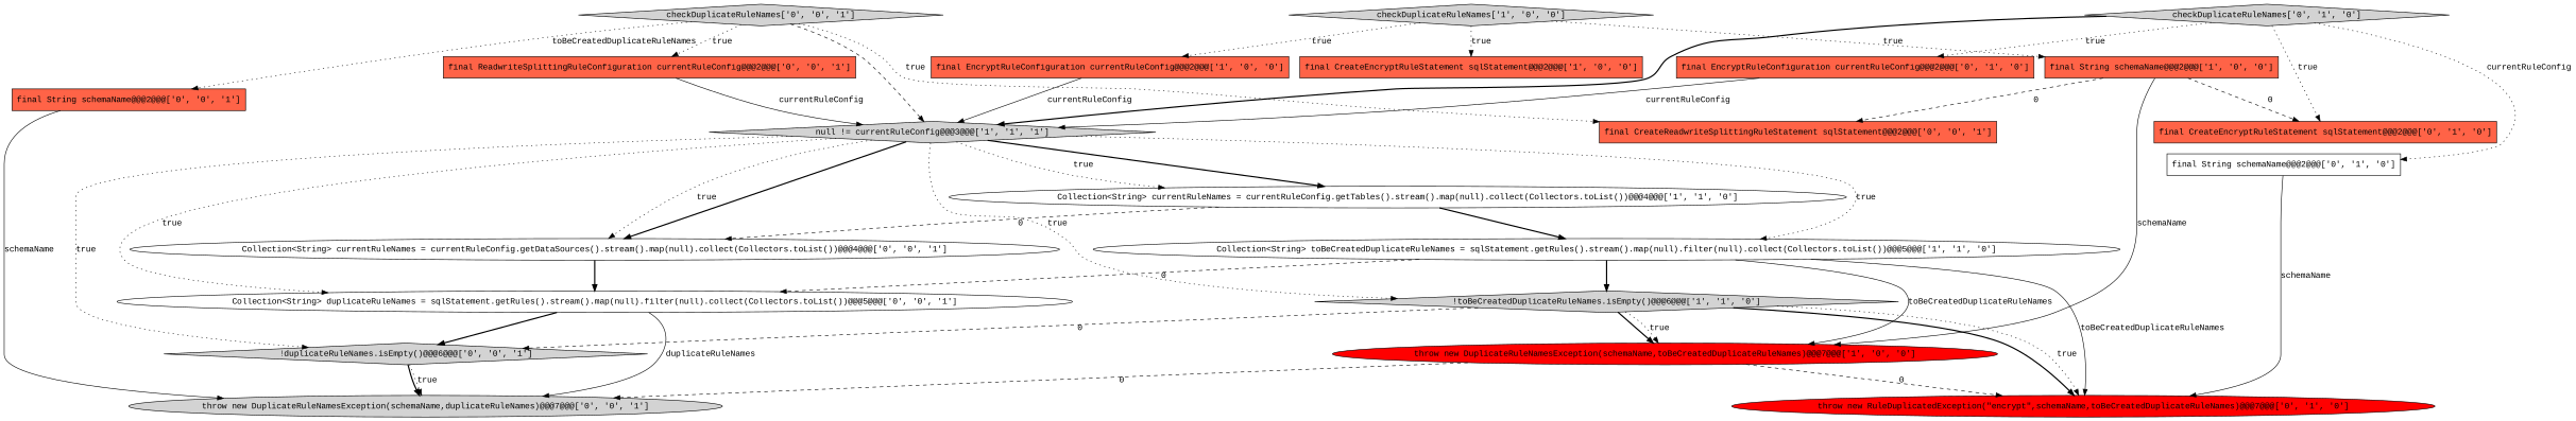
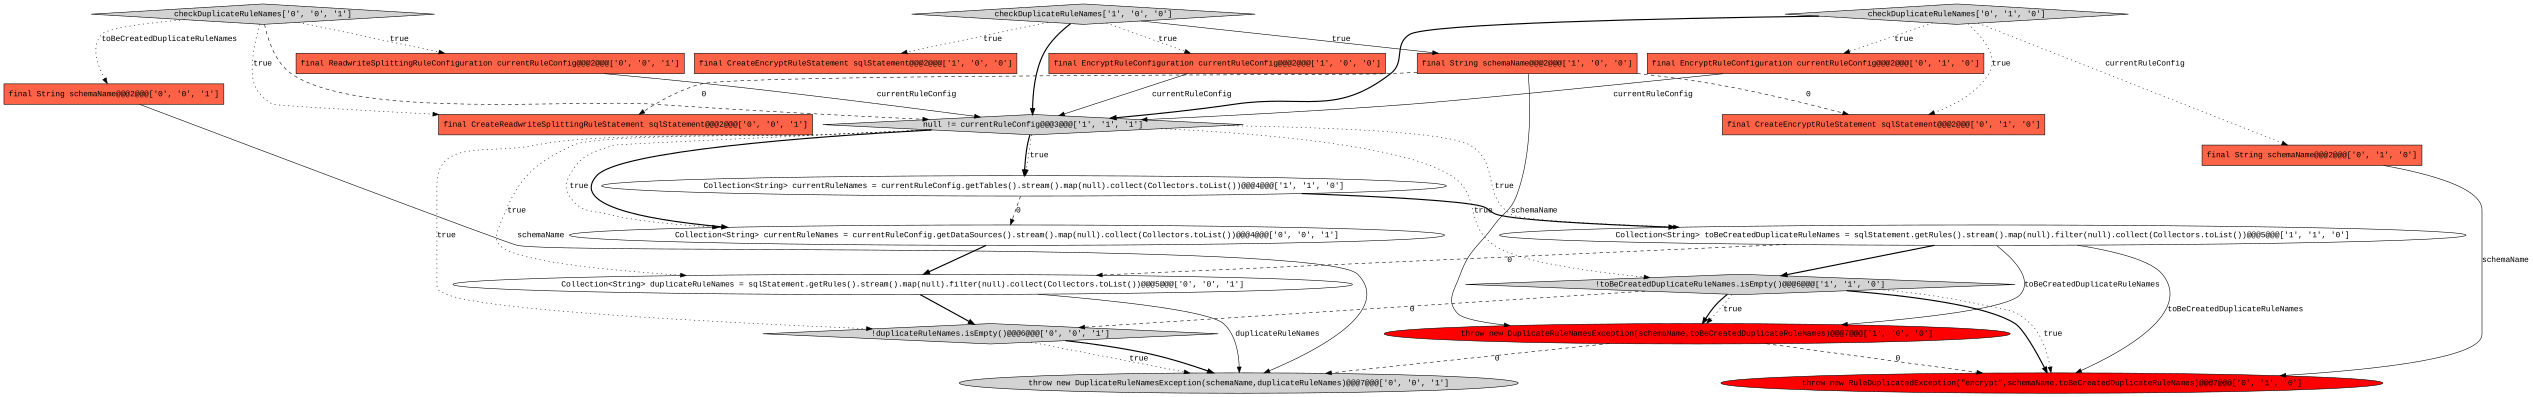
  digraph {
    fontname="Liberation Mono"
    node [fillcolor=tomato fontname="Liberation Mono" shape=box style=filled]
    edge [fontname="Liberation Mono" style=dotted]
    n1 [fillcolor=red label="throw new RuleDuplicatedException(\"encrypt\",schemaName,toBeCreatedDuplicateRuleNames)@@@7@@@['0', '1', '0']" shape=ellipse]
    n2 [fillcolor=lightgray label="!duplicateRuleNames.isEmpty()@@@6@@@['0', '0', '1']" shape=diamond]
    n3 [fillcolor=lightgray label="throw new DuplicateRuleNamesException(schemaName,duplicateRuleNames)@@@7@@@['0', '0', '1']" shape=ellipse]
    n4 [fillcolor=white label="Collection<String> currentRuleNames = currentRuleConfig.getDataSources().stream().map(null).collect(Collectors.toList())@@@4@@@['0', '0', '1']" shape=ellipse]
    n5 [fillcolor=white label="Collection<String> duplicateRuleNames = sqlStatement.getRules().stream().map(null).filter(null).collect(Collectors.toList())@@@5@@@['0', '0', '1']" shape=ellipse]
    n6 [fillcolor=lightgray label="checkDuplicateRuleNames['0', '0', '1']" shape=diamond]
    n7 [label="final ReadwriteSplittingRuleConfiguration currentRuleConfig@@@2@@@['0', '0', '1']"]
    n8 [fillcolor=lightgray label="null != currentRuleConfig@@@3@@@['1', '1', '1']" shape=diamond]
    n9 [label="final String schemaName@@@2@@@['0', '0', '1']"]
    n10 [label="final CreateReadwriteSplittingRuleStatement sqlStatement@@@2@@@['0', '0', '1']"]
    n11 [fillcolor=white label="Collection<String> toBeCreatedDuplicateRuleNames = sqlStatement.getRules().stream().map(null).filter(null).collect(Collectors.toList())@@@5@@@['1', '1', '0']" shape=ellipse]
    n12 [fillcolor=lightgray label="!toBeCreatedDuplicateRuleNames.isEmpty()@@@6@@@['1', '1', '0']" shape=diamond]
    n13 [fillcolor=white label="Collection<String> currentRuleNames = currentRuleConfig.getTables().stream().map(null).collect(Collectors.toList())@@@4@@@['1', '1', '0']" shape=ellipse]
-   n14 [fillcolor=white label="final String schemaName@@@2@@@['0', '1', '0']"]
+   n14 [label="final String schemaName@@@2@@@['0', '1', '0']"]
    n15 [fillcolor=lightgray label="checkDuplicateRuleNames['1', '0', '0']" shape=diamond]
    n16 [label="final CreateEncryptRuleStatement sqlStatement@@@2@@@['1', '0', '0']"]
    n17 [label="final EncryptRuleConfiguration currentRuleConfig@@@2@@@['1', '0', '0']"]
    n18 [label="final String schemaName@@@2@@@['1', '0', '0']"]
    n19 [fillcolor=red label="throw new DuplicateRuleNamesException(schemaName,toBeCreatedDuplicateRuleNames)@@@7@@@['1', '0', '0']" shape=ellipse]
    n20 [label="final CreateEncryptRuleStatement sqlStatement@@@2@@@['0', '1', '0']"]
    n21 [fillcolor=lightgray label="checkDuplicateRuleNames['0', '1', '0']" shape=diamond]
    n22 [label="final EncryptRuleConfiguration currentRuleConfig@@@2@@@['0', '1', '0']"]
    n2 -> n3 [label=true]
    n2 -> n3 [style=bold]
    n4 -> n5 [style=bold]
    n5 -> n2 [style=bold]
    n5 -> n3 [label=duplicateRuleNames style=solid]
    n6 -> n7 [label=true]
    n6 -> n8 [style=dashed]
    n6 -> n9 [label=toBeCreatedDuplicateRuleNames]
    n6 -> n10 [label=true]
    n7 -> n8 [label=currentRuleConfig style=solid]
    n8 -> n2 [label=true]
    n8 -> n4 [style=bold]
    n8 -> n4 [label=true]
    n8 -> n5 [label=true]
    n8 -> n11 [label=true]
    n8 -> n12 [label=true]
    n8 -> n13 [style=bold]
    n8 -> n13 [label=true]
    n9 -> n3 [label=schemaName style=solid]
    n11 -> n1 [label=toBeCreatedDuplicateRuleNames style=solid]
    n11 -> n5 [label=0 style=dashed]
    n11 -> n12 [style=bold]
    n11 -> n19 [label=toBeCreatedDuplicateRuleNames style=solid]
    n12 -> n1 [style=bold]
    n12 -> n1 [label=true]
    n12 -> n2 [label=0 style=dashed]
    n12 -> n19 [style=bold]
    n12 -> n19 [label=true]
    n13 -> n4 [label=0 style=dashed]
    n13 -> n11 [style=bold]
    n14 -> n1 [label=schemaName style=solid]
+   n15 -> n8 [style=bold]
    n15 -> n16 [label=true]
    n15 -> n17 [label=true]
-   n15 -> n18 [label=true]
+   n15 -> n18 [label=true style=solid]
    n17 -> n8 [label=currentRuleConfig style=solid]
    n18 -> n10 [label=0 style=dashed]
    n18 -> n19 [label=schemaName style=solid]
    n18 -> n20 [label=0 style=dashed]
    n19 -> n1 [label=0 style=dashed]
    n19 -> n3 [label=0 style=dashed]
    n21 -> n8 [style=bold]
    n21 -> n14 [label=currentRuleConfig]
    n21 -> n20 [label=true]
    n21 -> n22 [label=true]
    n22 -> n8 [label=currentRuleConfig style=solid]
  }
